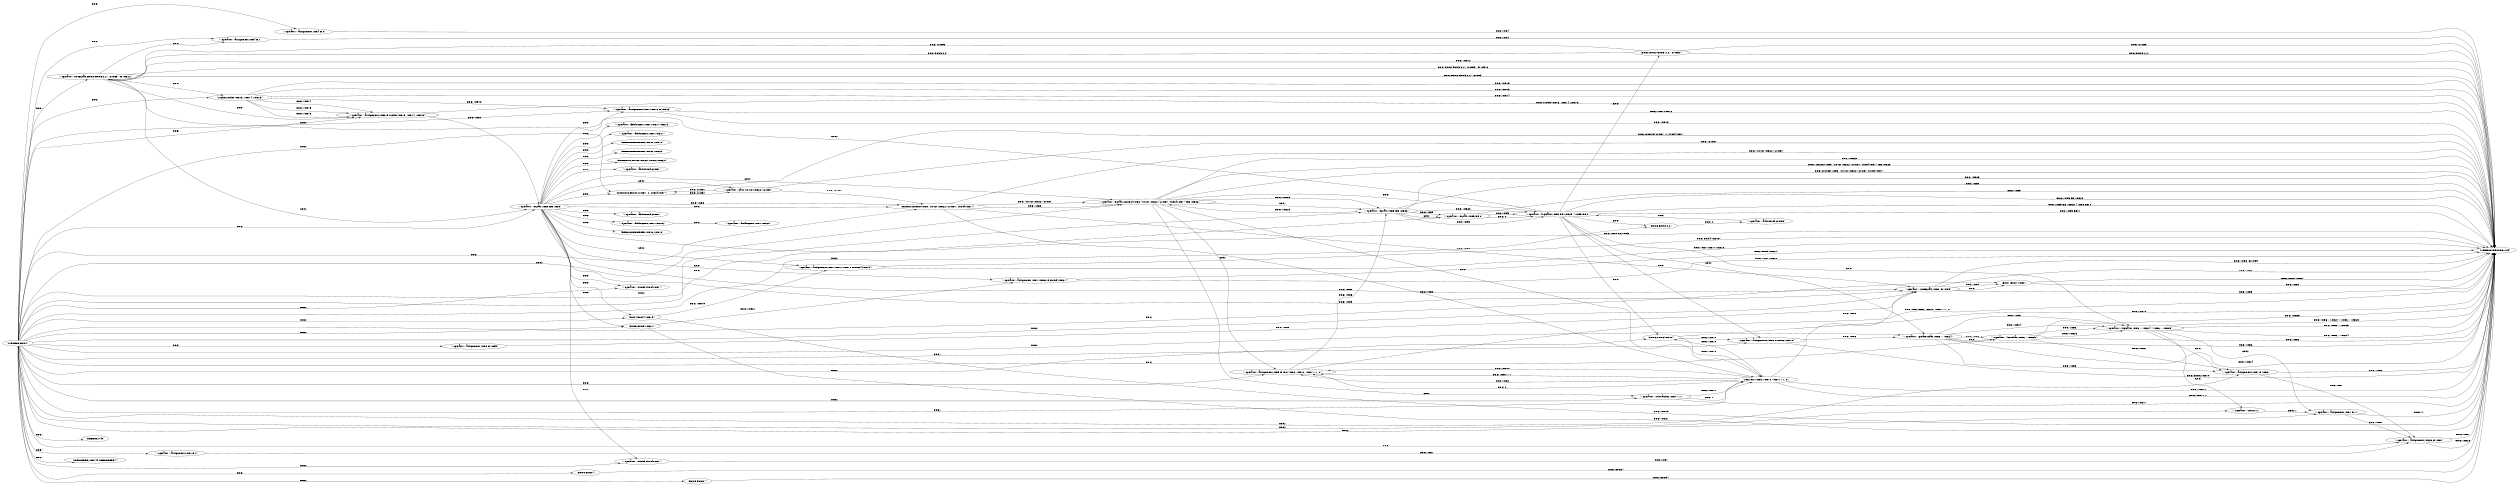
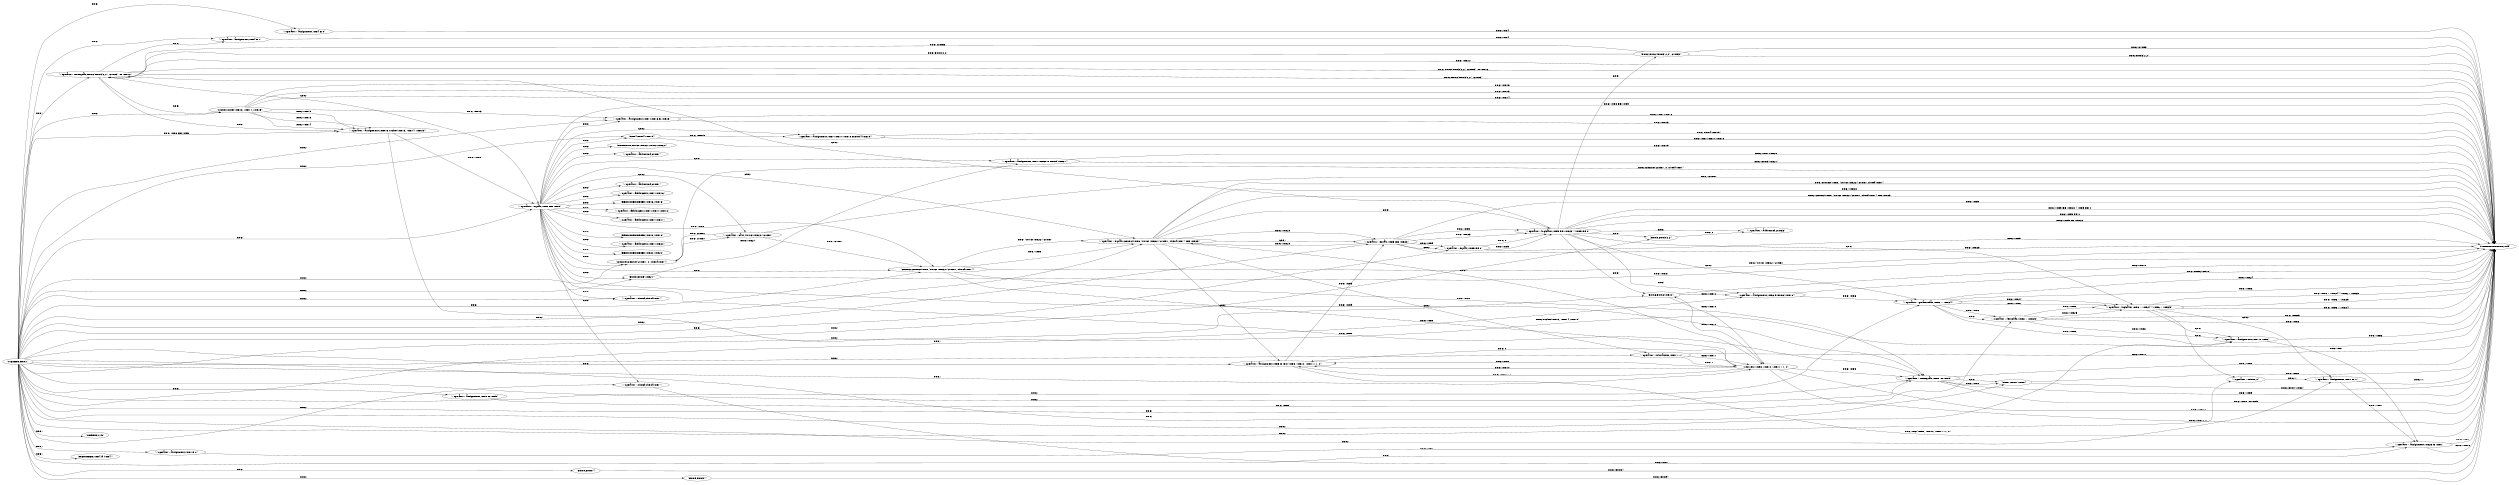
  digraph {
    rankdir=LR
    n1 [label="(METHOD,FUN1)"]
    n2 [label="(<operator>.assignment,VAR1 = 0)"]
    n3 [label="(<operator>.assignment,VAR4 = 0)"]
    n4 [label="(<operator>.assignment,VAR8 = VAR9)"]
    n5 [label="(<operator>.notEquals,FUN2(FUN3(2,2), &VAR3) != VAR12)"]
    n6 [label="(FUN3,FUN3(2,2))"]
    n7 [label="(<operator>.assignment,VAR4 = 1)"]
    n8 [label="(<operator>.assignment,VAR8 = socket(VAR13, VAR14, VAR15))"]
    n9 [label="(socket,socket(VAR13, VAR14, VAR15))"]
    n10 [label="(<operator>.equals,VAR8 == VAR9)"]
    n11 [label="(memset,memset(&VAR7, 0, sizeof(VAR7)))"]
    n12 [label="(<operator>.sizeOf,sizeof(VAR7))"]
    n13 [label="(<operator>.assignment,VAR7.VAR16 = VAR13)"]
    n14 [label="(FUN4,FUN4(VAR19))"]
    n15 [label="(FUN5,FUN5(VAR21))"]
    n16 [label="(<operator>.equals,connect(VAR8, (struct VAR22*)&VAR7, sizeof(VAR7)) == VAR23)"]
    n17 [label="(connect,connect(VAR8, (struct VAR22*)&VAR7, sizeof(VAR7)))"]
    n18 [label="(<operator>.sizeOf,sizeof(VAR7))"]
    n19 [label="(<operator>.assignment,VAR5 = recv(VAR8, VAR10, VAR11 - 1, 0))"]
    n20 [label="(recv,recv(VAR8, VAR10, VAR11 - 1, 0))"]
    n21 [label="(<operator>.subtraction,VAR11 - 1)"]
    n22 [label="(<operator>.equals,VAR5 == VAR23)"]
    n23 [label="(<operator>.equals,VAR5 == 0)"]
    n24 [label="(<operator>.assignment,VAR6 = FUN6(VAR10))"]
    n25 [label="(FUN6,FUN6(VAR10))"]
    n26 [label="(<operator>.greaterThan,VAR6 > VAR24)"]
    n27 [label="(<operator>.lessThan,VAR6 < VAR25)"]
    n28 [label="(<operator>.assignment,VAR1 = -1)"]
    n29 [label="(<operator>.minus,-1)"]
    n30 [label="(<operator>.assignment,VAR1 = VAR6)"]
    n31 [label="(LITERAL,0,do)"]
    n32 [label="(<operator>.notEquals,VAR8 != VAR9)"]
    n33 [label="(FUN7,FUN7(VAR8))"]
-   n34 [label="(IDENTIFIER,VAR4,if (IDENTIFIER4))"]
+   n34 [label="(IDENTIFIER,VAR4,if (VAR4))"]
    n35 [label="(FUN8,FUN8())"]
    n36 [label="(<operator>.assignment,VAR26 = VAR1)"]
    n37 [label="(FUN9,FUN9())"]
    n38 [label="(METHOD_RETURN,void)"]
    n39 [label="(<operator>.addressOf,&VAR3)"]
    n40 [label="(<operator>.assignment,VAR7.VAR17.VAR18 = FUN4(VAR19))"]
    n41 [label="(<operator>.assignment,VAR7.VAR20 = FUN5(VAR21))"]
    n42 [label="(<operator>.cast,(struct VAR22*)&VAR7)"]
    n43 [label="(<operator>.addressOf,&VAR7)"]
    n44 [label="(<operator>.fieldAccess,VAR7.VAR16)"]
    n45 [label="(FIELD_IDENTIFIER,VAR16,VAR16)"]
    n46 [label="(<operator>.fieldAccess,VAR7.VAR17.VAR18)"]
    n47 [label="(<operator>.fieldAccess,VAR7.VAR17)"]
    n48 [label="(FIELD_IDENTIFIER,VAR18,VAR18)"]
    n49 [label="(<operator>.fieldAccess,VAR7.VAR20)"]
    n50 [label="(FIELD_IDENTIFIER,VAR20,VAR20)"]
    n51 [label="(UNKNOWN,struct VAR22*,struct VAR22*)"]
    n52 [label="(<operator>.addressOf,&VAR7)"]
    n53 [label="(<operator>.logicalOr,VAR5 == VAR23 || VAR5 == 0)"]
    n54 [label="(<operator>.logicalOr,VAR6 > VAR24 || VAR6 < VAR25)"]
    n55 [label="(FUN2,FUN2(FUN3(2,2), &VAR3))"]
    n1 -> n2 [label="DDG: "]
    n1 -> n3 [label="DDG: "]
    n1 -> n4 [label="DDG: "]
    n1 -> n5 [label="DDG: "]
    n1 -> n6 [label="DDG: "]
    n1 -> n7 [label="DDG: "]
-   n1 -> n8 [label="DDG: "]
+   n1 -> n8 [label="DDG: VAR8 == VAR9"]
    n1 -> n9 [label="CDG: "]
    n1 -> n10 [label="DDG: "]
    n1 -> n11 [label="DDG: "]
    n1 -> n12 [label="DDG: "]
    n1 -> n13 [label="DDG: "]
    n1 -> n14 [label="DDG: "]
    n1 -> n15 [label="DDG: "]
    n1 -> n16 [label="DDG: "]
    n1 -> n17 [label="DDG: "]
    n1 -> n18 [label="DDG: "]
    n1 -> n19 [label="DDG: "]
    n1 -> n20 [label="DDG: "]
    n1 -> n21 [label="DDG: "]
    n1 -> n22 [label="DDG: "]
    n1 -> n23 [label="DDG: "]
    n1 -> n24 [label="DDG: "]
    n1 -> n25 [label="DDG: "]
    n1 -> n26 [label="DDG: "]
    n1 -> n27 [label="DDG: "]
    n1 -> n28 [label="DDG: "]
    n1 -> n29 [label="DDG: "]
    n1 -> n30 [label="DDG: "]
    n1 -> n31 [label="DDG: "]
    n1 -> n32 [label="DDG: "]
    n1 -> n33 [label="DDG: "]
    n1 -> n34 [label="DDG: "]
    n1 -> n35 [label="DDG: "]
    n1 -> n36 [label="DDG: "]
    n1 -> n37 [label="DDG: "]
    n2 -> n36 [label="DDG: VAR1"]
    n3 -> n38 [label="DDG: VAR4"]
    n4 -> n32 [label="DDG: VAR8"]
    n5 -> n7 [label="CDG: "]
    n5 -> n8 [label="CDG: "]
    n5 -> n9 [label="CDG: "]
    n5 -> n10 [label="CDG: "]
    n5 -> n38 [label="DDG: VAR12"]
    n5 -> n38 [label="DDG: FUN2(FUN3(2,2), &VAR3) != VAR12"]
    n5 -> n38 [label="DDG: FUN2(FUN3(2,2), &VAR3)"]
    n6 -> n39 [label="DDG: 2"]
    n7 -> n38 [label="DDG: VAR4"]
    n8 -> n10 [label="DDG: VAR8"]
    n8 -> n38 [label="DDG: socket(VAR13, VAR14, VAR15)"]
    n9 -> n8 [label="DDG: VAR13"]
    n9 -> n8 [label="DDG: VAR14"]
    n9 -> n8 [label="DDG: VAR15"]
    n9 -> n13 [label="DDG: VAR13"]
    n9 -> n38 [label="DDG: VAR15"]
    n9 -> n38 [label="DDG: VAR13"]
    n9 -> n38 [label="DDG: VAR14"]
    n10 -> n11 [label="CDG: "]
    n10 -> n12 [label="CDG: "]
    n10 -> n13 [label="CDG: "]
    n10 -> n14 [label="CDG: "]
    n10 -> n15 [label="CDG: "]
    n10 -> n16 [label="CDG: "]
    n10 -> n17 [label="DDG: VAR8"]
    n10 -> n17 [label="CDG: "]
    n10 -> n18 [label="CDG: "]
    n10 -> n32 [label="DDG: VAR8"]
    n10 -> n32 [label="DDG: VAR9"]
    n10 -> n38 [label="DDG: VAR8 == VAR9"]
    n10 -> n40 [label="CDG: "]
    n10 -> n41 [label="CDG: "]
    n10 -> n42 [label="CDG: "]
    n10 -> n43 [label="CDG: "]
    n10 -> n44 [label="CDG: "]
    n10 -> n45 [label="CDG: "]
    n10 -> n46 [label="CDG: "]
    n10 -> n47 [label="CDG: "]
    n10 -> n48 [label="CDG: "]
-   n44 -> n49 [label="CDG: "]
+   n10 -> n49 [label="CDG: "]
    n10 -> n50 [label="CDG: "]
    n10 -> n51 [label="CDG: "]
    n10 -> n52 [label="CDG: "]
    n11 -> n38 [label="DDG: memset(&VAR7, 0, sizeof(VAR7))"]
    n11 -> n42 [label="DDG: &VAR7"]
    n13 -> n38 [label="DDG: VAR7.VAR16"]
    n13 -> n38 [label="DDG: VAR13"]
    n14 -> n38 [label="DDG: VAR19"]
    n14 -> n40 [label="DDG: VAR19"]
    n15 -> n38 [label="DDG: VAR21"]
    n15 -> n41 [label="DDG: VAR21"]
    n16 -> n19 [label="CDG: "]
    n16 -> n20 [label="CDG: "]
    n16 -> n21 [label="CDG: "]
    n16 -> n22 [label="DDG: VAR23"]
    n16 -> n22 [label="CDG: "]
    n16 -> n38 [label="DDG: VAR23"]
    n16 -> n38 [label="DDG: connect(VAR8, (struct VAR22*)&VAR7, sizeof(VAR7)) == VAR23"]
    n16 -> n38 [label="DDG: connect(VAR8, (struct VAR22*)&VAR7, sizeof(VAR7))"]
    n16 -> n53 [label="CDG: "]
    n17 -> n16 [label="DDG: VAR8"]
    n17 -> n16 [label="DDG: (struct VAR22*)&VAR7"]
    n17 -> n20 [label="DDG: VAR8"]
    n17 -> n32 [label="DDG: VAR8"]
    n17 -> n38 [label="DDG: (struct VAR22*)&VAR7"]
    n18 -> n38 [label="DDG: VAR7"]
    n19 -> n22 [label="DDG: VAR5"]
    n19 -> n38 [label="DDG: recv(VAR8, VAR10, VAR11 - 1, 0)"]
    n20 -> n19 [label="DDG: VAR8"]
    n20 -> n19 [label="DDG: VAR10"]
    n20 -> n19 [label="DDG: VAR11 - 1"]
    n20 -> n19 [label="DDG: 0"]
    n20 -> n25 [label="DDG: VAR10"]
    n20 -> n32 [label="DDG: VAR8"]
    n20 -> n38 [label="DDG: VAR10"]
    n20 -> n38 [label="DDG: VAR11 - 1"]
    n21 -> n20 [label="DDG: VAR11"]
    n21 -> n20 [label="DDG: 1"]
    n21 -> n38 [label="DDG: VAR11"]
    n22 -> n16 [label="DDG: VAR23"]
    n22 -> n23 [label="DDG: VAR5"]
    n22 -> n23 [label="CDG: "]
    n22 -> n38 [label="DDG: VAR23"]
    n22 -> n38 [label="DDG: VAR5"]
    n22 -> n53 [label="DDG: VAR5"]
    n22 -> n53 [label="DDG: VAR23"]
    n23 -> n38 [label="DDG: VAR5"]
    n23 -> n53 [label="DDG: VAR5"]
    n23 -> n53 [label="DDG: 0"]
    n24 -> n26 [label="DDG: VAR6"]
    n24 -> n38 [label="DDG: FUN6(VAR10)"]
    n25 -> n20 [label="DDG: VAR10"]
    n25 -> n24 [label="DDG: VAR10"]
    n25 -> n38 [label="DDG: VAR10"]
    n26 -> n27 [label="DDG: VAR6"]
    n26 -> n27 [label="CDG: "]
    n26 -> n30 [label="DDG: VAR6"]
    n26 -> n38 [label="DDG: VAR6"]
    n26 -> n38 [label="DDG: VAR24"]
    n26 -> n54 [label="DDG: VAR6"]
    n26 -> n54 [label="DDG: VAR24"]
    n27 -> n30 [label="DDG: VAR6"]
    n27 -> n38 [label="DDG: VAR25"]
    n27 -> n38 [label="DDG: VAR6"]
    n27 -> n54 [label="DDG: VAR6"]
    n27 -> n54 [label="DDG: VAR25"]
    n28 -> n36 [label="DDG: VAR1"]
    n28 -> n38 [label="DDG: -1"]
    n29 -> n28 [label="DDG: 1"]
    n30 -> n36 [label="DDG: VAR1"]
    n30 -> n38 [label="DDG: VAR6"]
    n32 -> n33 [label="DDG: VAR8"]
    n32 -> n33 [label="CDG: "]
    n32 -> n38 [label="DDG: VAR9"]
    n32 -> n38 [label="DDG: VAR8 != VAR9"]
    n32 -> n38 [label="DDG: VAR8"]
    n33 -> n38 [label="DDG: FUN7(VAR8)"]
    n33 -> n38 [label="DDG: VAR8"]
    n35 -> n38 [label="DDG: FUN8()"]
    n36 -> n38 [label="DDG: VAR26"]
    n36 -> n38 [label="DDG: VAR1"]
    n37 -> n38 [label="DDG: FUN9()"]
    n40 -> n38 [label="DDG: VAR7.VAR17.VAR18"]
    n40 -> n38 [label="DDG: FUN4(VAR19)"]
    n41 -> n38 [label="DDG: VAR7.VAR20"]
    n41 -> n38 [label="DDG: FUN5(VAR21)"]
    n42 -> n11 [label="DDG: &VAR7"]
    n42 -> n17 [label="DDG: &VAR7"]
    n42 -> n38 [label="DDG: &VAR7"]
    n53 -> n5 [label="CDG: "]
    n53 -> n6 [label="CDG: "]
    n53 -> n24 [label="CDG: "]
    n53 -> n25 [label="CDG: "]
    n53 -> n26 [label="CDG: "]
    n53 -> n38 [label="DDG: VAR5 == 0"]
    n53 -> n38 [label="DDG: VAR5 == VAR23"]
    n53 -> n38 [label="DDG: VAR5 == VAR23 || VAR5 == 0"]
-   n39 -> n53 [label="CDG: "]
+   n53 -> n39 [label="CDG: "]
    n53 -> n54 [label="CDG: "]
    n53 -> n55 [label="CDG: "]
    n54 -> n28 [label="CDG: "]
    n54 -> n29 [label="CDG: "]
    n54 -> n30 [label="CDG: "]
    n54 -> n38 [label="DDG: VAR6 > VAR24 || VAR6 < VAR25"]
    n54 -> n38 [label="DDG: VAR6 < VAR25"]
    n54 -> n38 [label="DDG: VAR6 > VAR24"]
    n55 -> n5 [label="DDG: FUN3(2,2)"]
    n55 -> n5 [label="DDG: &VAR3"]
    n55 -> n38 [label="DDG: FUN3(2,2)"]
    n55 -> n38 [label="DDG: &VAR3"]
  }
